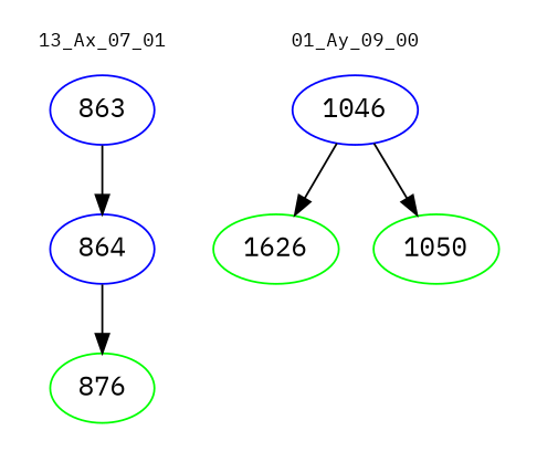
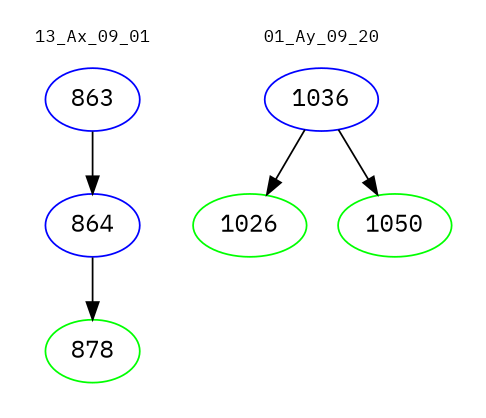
  digraph {
    fontname="IBM Plex Mono"
    node [color=blue fontname="IBM Plex Mono"]
    edge [color=black fontname="IBM Plex Mono"]
    n1 [label=864]
    n2 [label=863]
-   n3 [color=green label=876]
-   n4 [label=1046]
-   n5 [color=green label=1626]
+   n3 [color=green label=878]
+   n4 [label=1036]
+   n5 [color=green label=1026]
    n6 [color=green label=1050]
    subgraph cluster_1 {
      color=white
      fontsize=10
-     label="13_Ax_07_01"
+     label="13_Ax_09_01"
      n1
      n2
      n3
    }
    subgraph cluster_2 {
      color=white
      fontsize=10
-     label="01_Ay_09_00"
+     label="01_Ay_09_20"
      n4
      n5
      n6
    }
    n1 -> n3
    n2 -> n1
    n4 -> n5
    n4 -> n6
  }
